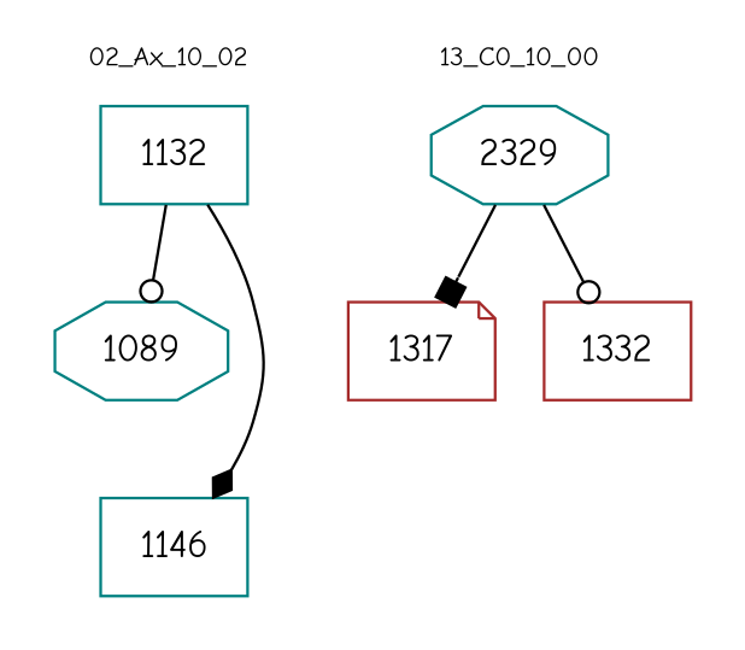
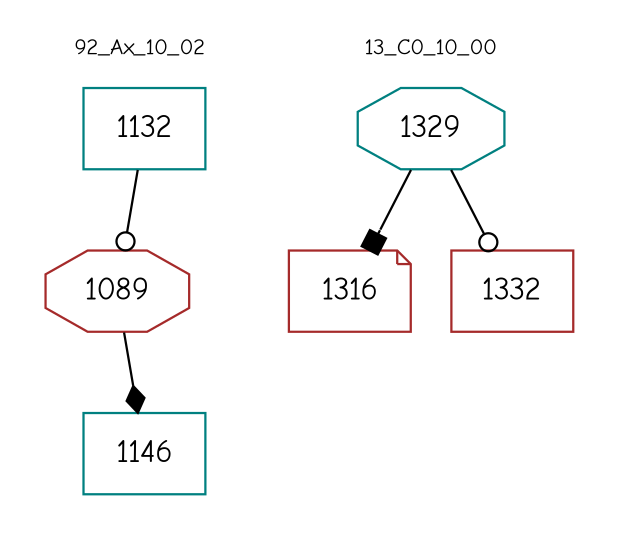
  digraph {
    fontname="Comic Neue"
    node [color=teal fontname="Comic Neue" shape=box]
    edge [arrowhead=odot color=black fontname="Comic Neue"]
    n1 [label=1132]
-   n2 [label=1089 shape=octagon]
+   n2 [color=brown label=1089 shape=octagon]
    n3 [label=1146]
-   n4 [label=2329 shape=octagon]
-   n5 [color=brown label=1317 shape=note]
+   n4 [label=1329 shape=octagon]
+   n5 [color=brown label=1316 shape=note]
    n6 [color=brown label=1332]
    subgraph cluster_1 {
      color=white
      fontsize=10
-     label="02_Ax_10_02"
+     label="92_Ax_10_02"
      n1
      n2
      n3
    }
    subgraph cluster_2 {
      color=white
      fontsize=10
      label="13_C0_10_00"
      n4
      n5
      n6
    }
    n1 -> n2
-   n1 -> n3 [arrowhead=diamond]
+   n2 -> n3 [arrowhead=diamond]
    n4 -> n5 [arrowhead=box]
    n4 -> n6
  }
